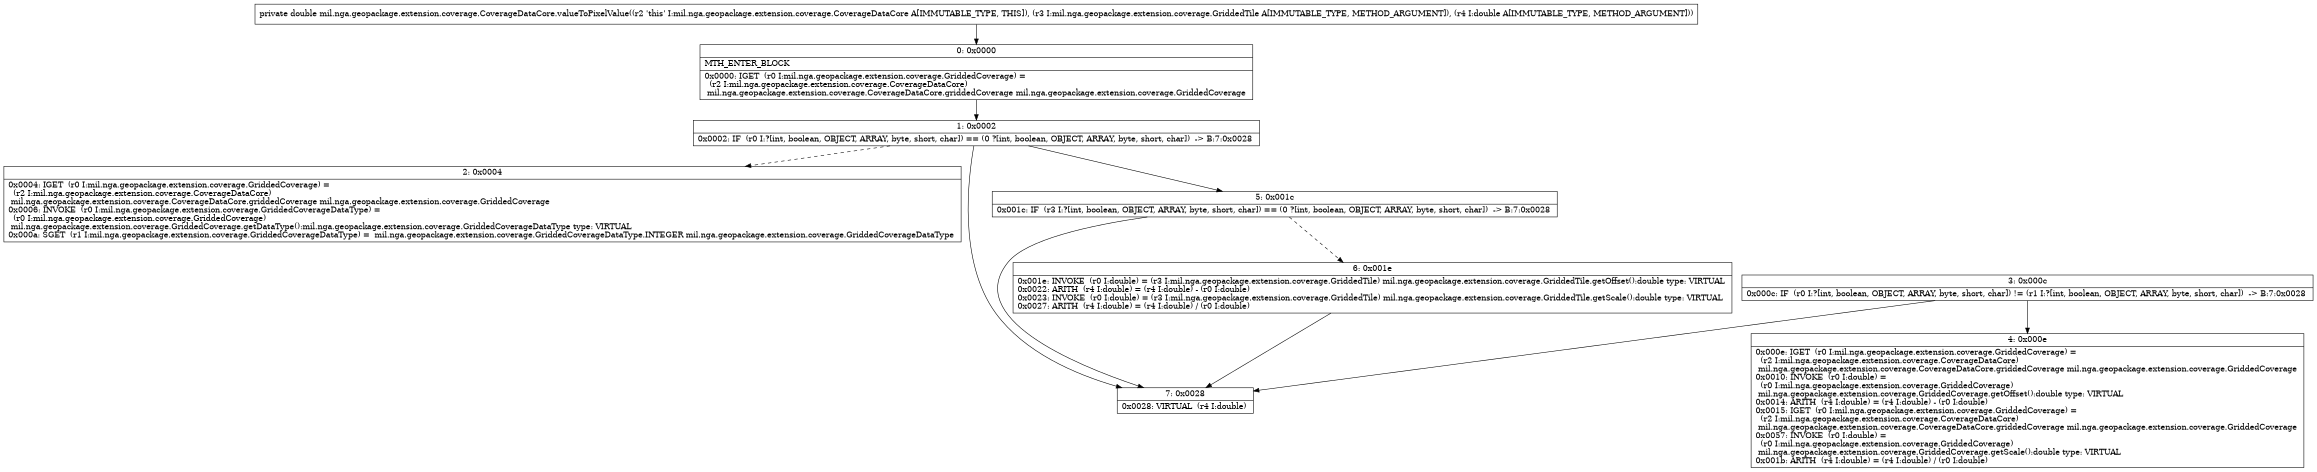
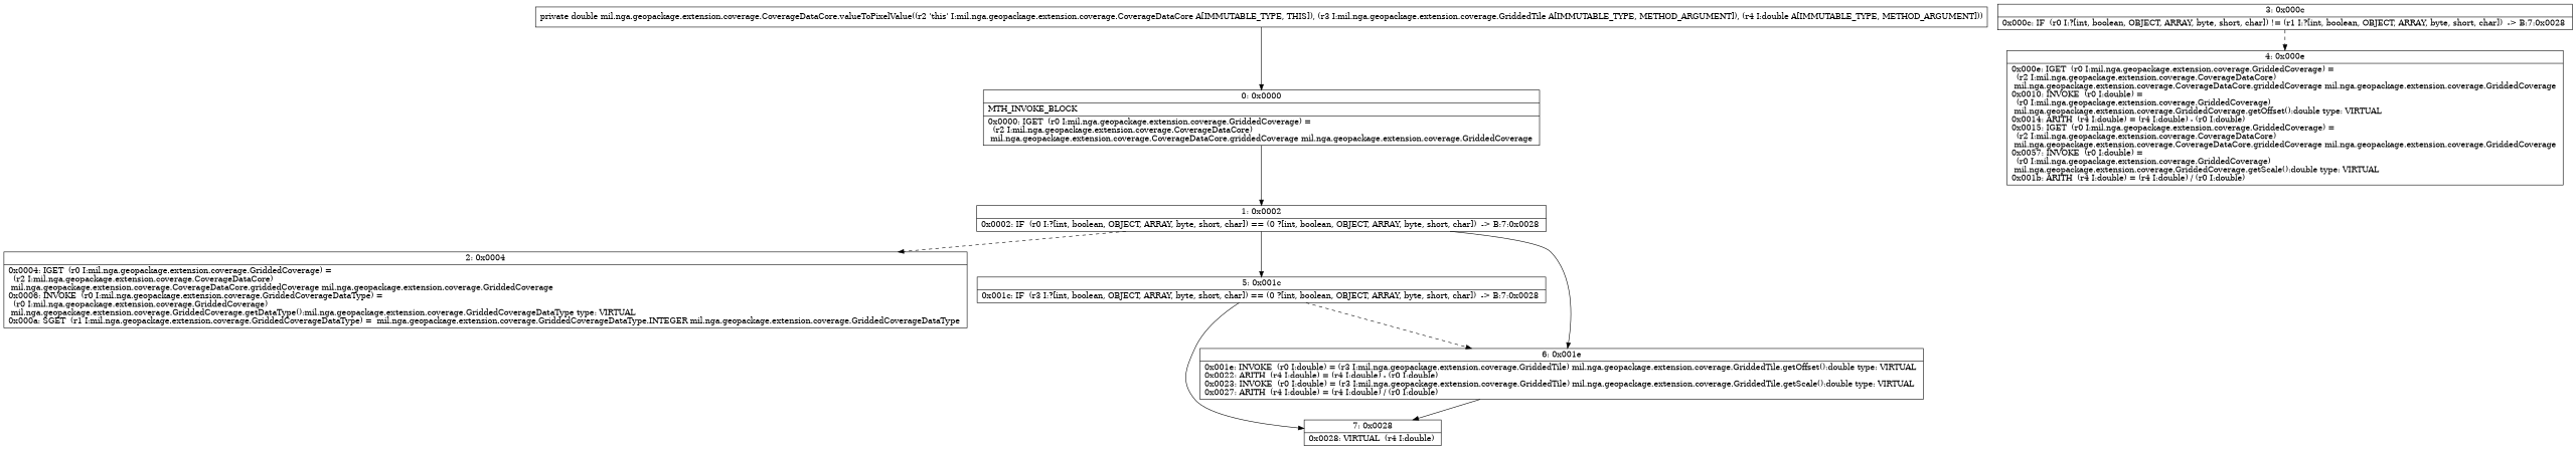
  digraph {
    node [shape=record]
-   n1 [label="{0\:\ 0x0000|MTH_ENTER_BLOCK\l|0x0000: IGET  (r0 I:mil.nga.geopackage.extension.coverage.GriddedCoverage) = \l  (r2 I:mil.nga.geopackage.extension.coverage.CoverageDataCore)\l mil.nga.geopackage.extension.coverage.CoverageDataCore.griddedCoverage mil.nga.geopackage.extension.coverage.GriddedCoverage \l}"]
+   n1 [label="{0\:\ 0x0000|MTH_INVOKE_BLOCK\l|0x0000: IGET  (r0 I:mil.nga.geopackage.extension.coverage.GriddedCoverage) = \l  (r2 I:mil.nga.geopackage.extension.coverage.CoverageDataCore)\l mil.nga.geopackage.extension.coverage.CoverageDataCore.griddedCoverage mil.nga.geopackage.extension.coverage.GriddedCoverage \l}"]
    n2 [label="{1\:\ 0x0002|0x0002: IF  (r0 I:?[int, boolean, OBJECT, ARRAY, byte, short, char]) == (0 ?[int, boolean, OBJECT, ARRAY, byte, short, char])  \-\> B:7:0x0028 \l}"]
    n3 [label="{2\:\ 0x0004|0x0004: IGET  (r0 I:mil.nga.geopackage.extension.coverage.GriddedCoverage) = \l  (r2 I:mil.nga.geopackage.extension.coverage.CoverageDataCore)\l mil.nga.geopackage.extension.coverage.CoverageDataCore.griddedCoverage mil.nga.geopackage.extension.coverage.GriddedCoverage \l0x0006: INVOKE  (r0 I:mil.nga.geopackage.extension.coverage.GriddedCoverageDataType) = \l  (r0 I:mil.nga.geopackage.extension.coverage.GriddedCoverage)\l mil.nga.geopackage.extension.coverage.GriddedCoverage.getDataType():mil.nga.geopackage.extension.coverage.GriddedCoverageDataType type: VIRTUAL \l0x000a: SGET  (r1 I:mil.nga.geopackage.extension.coverage.GriddedCoverageDataType) =  mil.nga.geopackage.extension.coverage.GriddedCoverageDataType.INTEGER mil.nga.geopackage.extension.coverage.GriddedCoverageDataType \l}"]
    n4 [label="{7\:\ 0x0028|0x0028: VIRTUAL  (r4 I:double) \l}"]
    n5 [label="{5\:\ 0x001c|0x001c: IF  (r3 I:?[int, boolean, OBJECT, ARRAY, byte, short, char]) == (0 ?[int, boolean, OBJECT, ARRAY, byte, short, char])  \-\> B:7:0x0028 \l}"]
    n6 [label="{3\:\ 0x000c|0x000c: IF  (r0 I:?[int, boolean, OBJECT, ARRAY, byte, short, char]) != (r1 I:?[int, boolean, OBJECT, ARRAY, byte, short, char])  \-\> B:7:0x0028 \l}"]
    n7 [label="{4\:\ 0x000e|0x000e: IGET  (r0 I:mil.nga.geopackage.extension.coverage.GriddedCoverage) = \l  (r2 I:mil.nga.geopackage.extension.coverage.CoverageDataCore)\l mil.nga.geopackage.extension.coverage.CoverageDataCore.griddedCoverage mil.nga.geopackage.extension.coverage.GriddedCoverage \l0x0010: INVOKE  (r0 I:double) = \l  (r0 I:mil.nga.geopackage.extension.coverage.GriddedCoverage)\l mil.nga.geopackage.extension.coverage.GriddedCoverage.getOffset():double type: VIRTUAL \l0x0014: ARITH  (r4 I:double) = (r4 I:double) \- (r0 I:double) \l0x0015: IGET  (r0 I:mil.nga.geopackage.extension.coverage.GriddedCoverage) = \l  (r2 I:mil.nga.geopackage.extension.coverage.CoverageDataCore)\l mil.nga.geopackage.extension.coverage.CoverageDataCore.griddedCoverage mil.nga.geopackage.extension.coverage.GriddedCoverage \l0x0057: INVOKE  (r0 I:double) = \l  (r0 I:mil.nga.geopackage.extension.coverage.GriddedCoverage)\l mil.nga.geopackage.extension.coverage.GriddedCoverage.getScale():double type: VIRTUAL \l0x001b: ARITH  (r4 I:double) = (r4 I:double) \/ (r0 I:double) \l}"]
    n8 [label="{6\:\ 0x001e|0x001e: INVOKE  (r0 I:double) = (r3 I:mil.nga.geopackage.extension.coverage.GriddedTile) mil.nga.geopackage.extension.coverage.GriddedTile.getOffset():double type: VIRTUAL \l0x0022: ARITH  (r4 I:double) = (r4 I:double) \- (r0 I:double) \l0x0023: INVOKE  (r0 I:double) = (r3 I:mil.nga.geopackage.extension.coverage.GriddedTile) mil.nga.geopackage.extension.coverage.GriddedTile.getScale():double type: VIRTUAL \l0x0027: ARITH  (r4 I:double) = (r4 I:double) \/ (r0 I:double) \l}"]
    n9 [label="{private double mil.nga.geopackage.extension.coverage.CoverageDataCore.valueToPixelValue((r2 'this' I:mil.nga.geopackage.extension.coverage.CoverageDataCore A[IMMUTABLE_TYPE, THIS]), (r3 I:mil.nga.geopackage.extension.coverage.GriddedTile A[IMMUTABLE_TYPE, METHOD_ARGUMENT]), (r4 I:double A[IMMUTABLE_TYPE, METHOD_ARGUMENT])) }"]
    n1 -> n2
    n2 -> n3 [style=dashed]
-   n2 -> n4
+   n2 -> n8
    n2 -> n5
    n5 -> n4
    n5 -> n8 [style=dashed]
-   n6 -> n4
-   n6 -> n7 [style=solid]
+   n6 -> n7 [style=dashed]
    n8 -> n4
    n9 -> n1
  }
